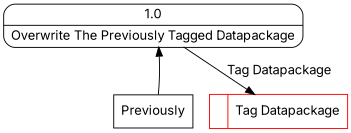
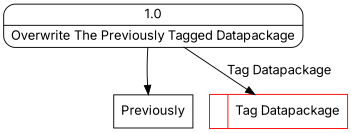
  digraph {
    fontname=Inter
    node [fontname=Inter]
    edge [fontname=Inter]
    n1 [color=red label="<f0>  |<f1> Tag Datapackage " shape=record]
    n2 [label=Previously shape=box]
    n3 [label="{<f0> 1.0|<f1> Overwrite The Previously Tagged Datapackage }" shape=Mrecord]
-   n2 -> n3
+   n3 -> n2
    n3 -> n1 [label="Tag Datapackage"]
  }
